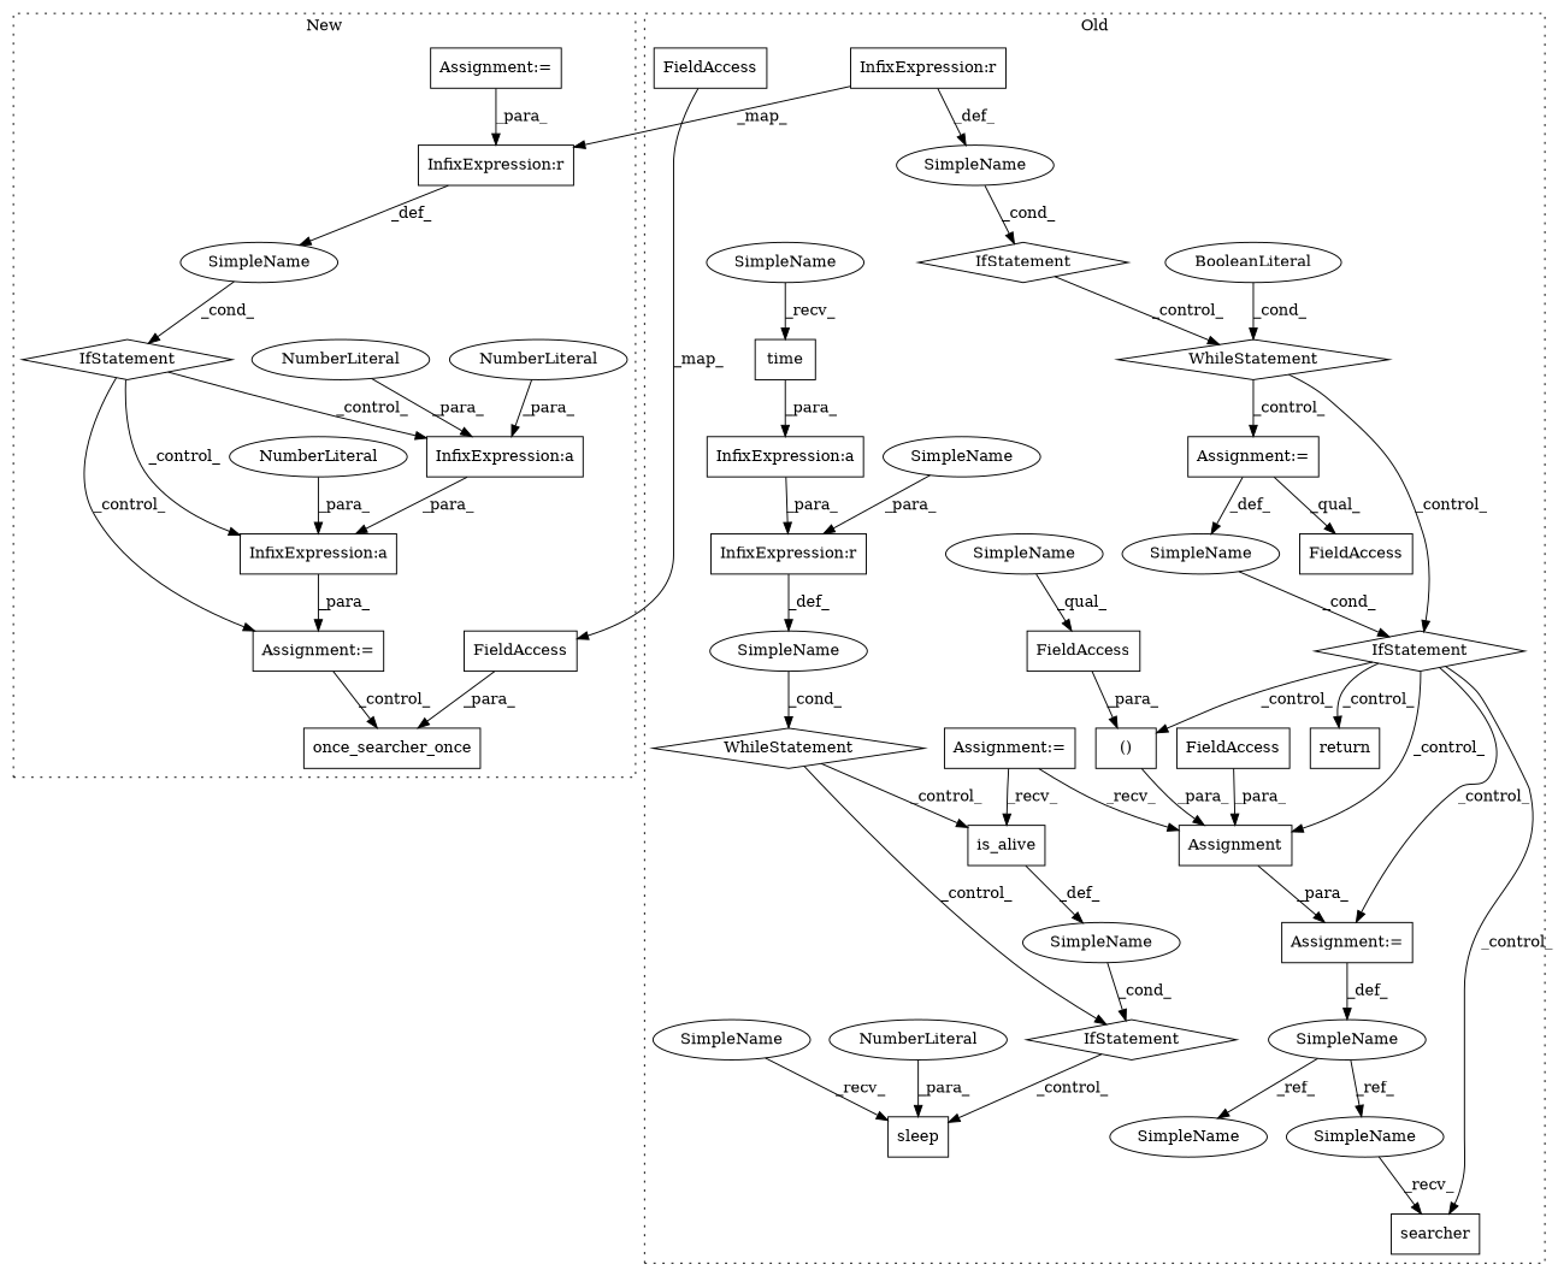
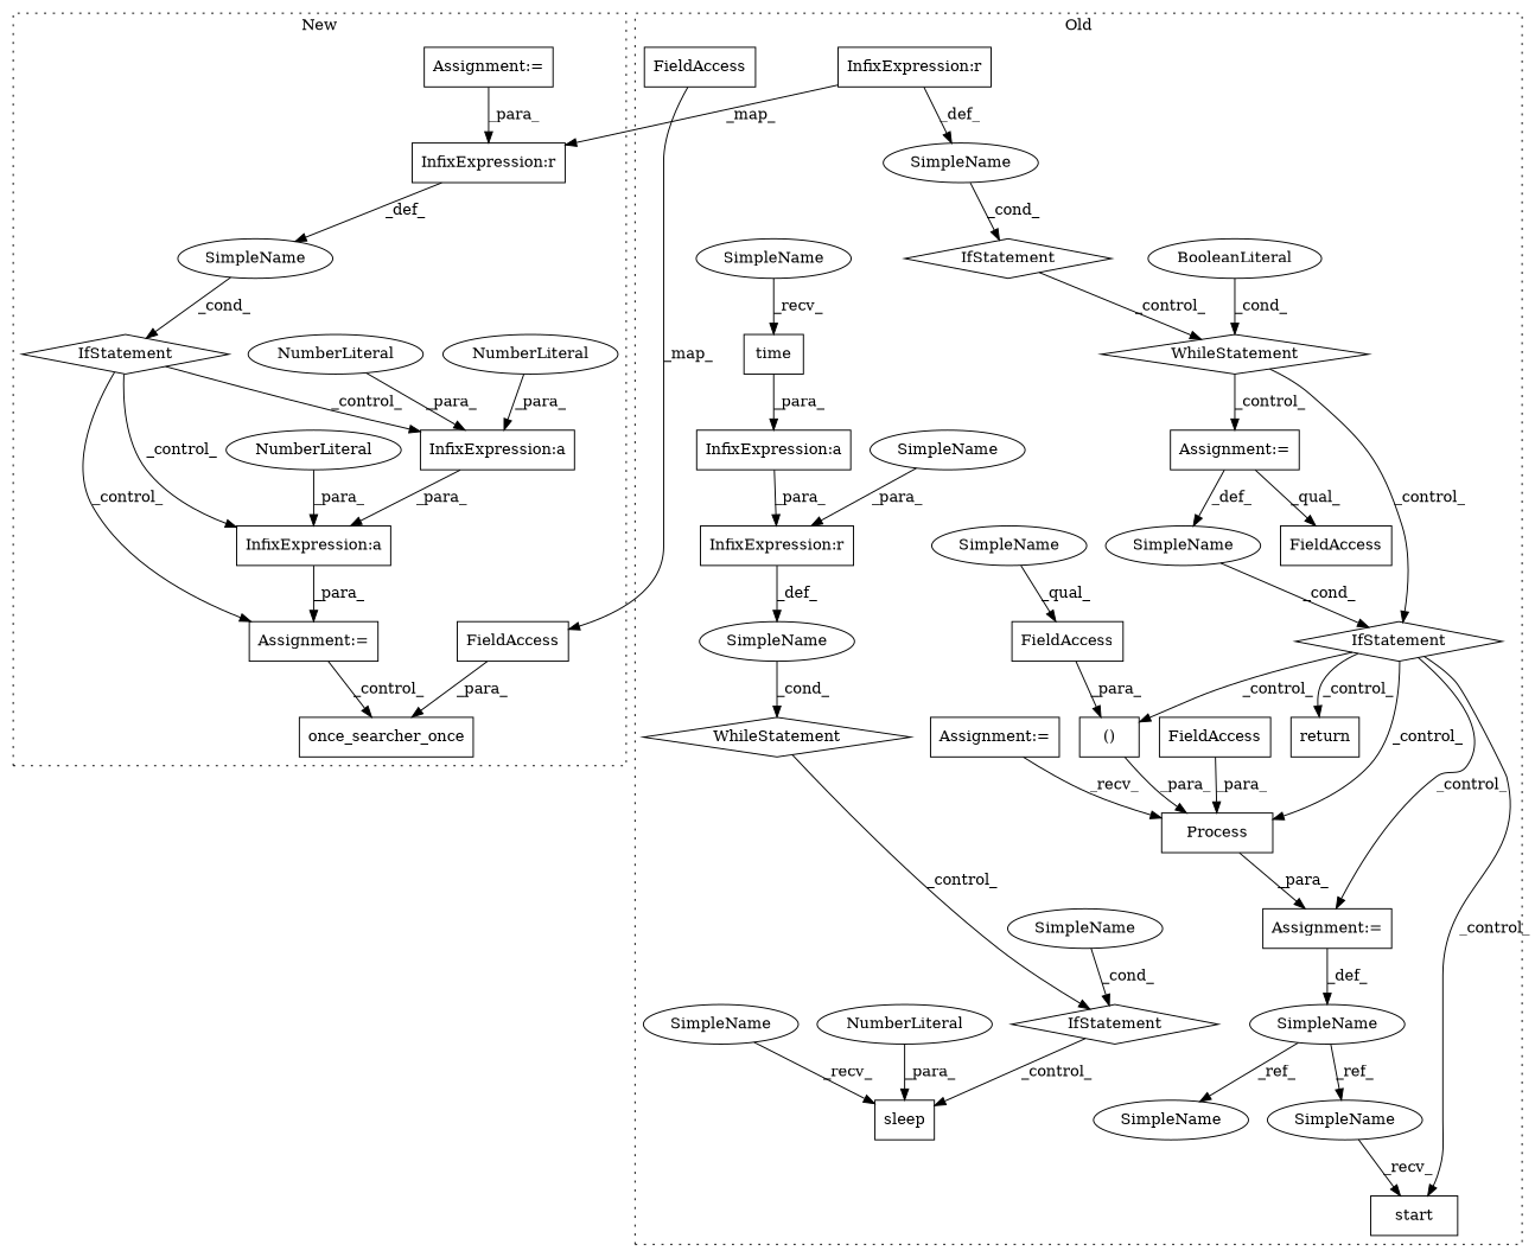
  digraph {
    node [a=42 l=1 shape=box]
-   n1 [a=32 l="8,2" label=Assignment s="6304,6426"]
+   n1 [a=32 l="8,2" label=Process s="6304,6426"]
    n2 [a=7 label="Assignment:=" s=6287]
    n3 [a=106 l=87 label="()" s=6339]
    n4 [a=22 l=17 label=FieldAccess s=6312]
-   n5 [a=32 l=7 label=searcher s=6440]
+   n5 [a=32 l=7 label=start s=6440]
    n6 [label=SimpleName s=6286 shape=ellipse]
    n7 [a=9 l=4 label=BooleanLiteral s=6141 shape=ellipse]
    n8 [label=SimpleName shape=ellipse l=""]
    n9 [label=SimpleName shape=ellipse l=""]
    n10 [a=27 l=4 label="InfixExpression:r" s=6116]
    n11 [a=27 l=4 label="InfixExpression:r" s=6771]
    n12 [a=32 l="6,1" label=sleep s="6833,6840"]
    n13 [a=32 l=6 label=time s=6751]
    n14 [a=22 l=9 label=FieldAccess s=6417]
-   n15 [a=32 l=10 label=is_alive s=6804]
    n16 [a=22 l=9 label=FieldAccess s=6701]
    n17 [a=25 l="4,2" label=IfStatement s="6798,6814" shape=diamond]
    n18 [a=27 l=3 label="InfixExpression:a" s=6757]
    n19 [a=34 label=NumberLiteral s=6839 shape=ellipse]
    n20 [label=SimpleName shape=ellipse l=""]
    n21 [label=SimpleName shape=ellipse l=""]
    n22 [a=25 l="4,2" label=IfStatement s="6102,6124" shape=diamond]
    n23 [a=7 l=15 label="Assignment:=" s=4506]
    n24 [a=25 l="4,2" label=IfStatement s="6196,6246" shape=diamond]
    n25 [a=7 label="Assignment:=" s=6165]
    n26 [a=22 l=20 label=FieldAccess s=6200]
    n27 [a=61 l="7,2" label=WhileStatement s="6737,6786" shape=diamond]
    n28 [a=41 l=7 label=return s=6260]
    n29 [a=61 l="7,2" label=WhileStatement s="6134,6145" shape=diamond]
    n30 [l=4 label=SimpleName s=6417 shape=ellipse]
    n31 [label=SimpleName s=6457 shape=ellipse]
    n32 [label=SimpleName s=6438 shape=ellipse]
    n33 [l=4 label=SimpleName s=6746 shape=ellipse]
    n34 [l=4 label=SimpleName s=6828 shape=ellipse]
    n35 [l=10 label=SimpleName s=6775 shape=ellipse]
    n36 [a=25 l="4,2" label=IfStatement s="5892,5914" shape=diamond]
    n37 [a=7 l=10 label="Assignment:=" s=4298]
    n38 [a=32 l="18,1" label=once_searcher_once s="6050,6107"]
    n39 [a=27 l=3 label="InfixExpression:a" s=5945]
    n40 [a=27 l=3 label="InfixExpression:a" s=5939]
    n41 [a=34 l=2 label=NumberLiteral s=5948 shape=ellipse]
    n42 [a=34 l=2 label=NumberLiteral s=5937 shape=ellipse]
    n43 [a=34 l=2 label=NumberLiteral s=5942 shape=ellipse]
    n44 [label=SimpleName shape=ellipse l=""]
    n45 [a=27 l=4 label="InfixExpression:r" s=5906]
    n46 [a=22 l=9 label=FieldAccess s=6098]
    n47 [a=7 label="Assignment:=" s=5934]
    subgraph cluster_1 {
      label=Old
      style=dotted
      n1
      n2
      n3
      n4
      n5
      n6
      n7
      n8
      n9
      n10
      n11
      n12
      n13
      n14
-     n15
      n16
      n17
      n18
      n19
      n20
      n21
      n22
      n23
      n24
      n25
      n26
      n27
      n28
      n29
      n30
      n31
      n32
      n33
      n34
      n35
    }
    subgraph cluster_2 {
      label=New
      style=dotted
      n36
      n37
      n38
      n39
      n40
      n41
      n42
      n43
      n44
      n45
      n46
      n47
    }
    n1 -> n2 [label=_para_]
    n2 -> n6 [label=_def_]
    n3 -> n1 [label=_para_]
    n4 -> n1 [label=_para_]
    n6 -> n31 [label=_ref_]
    n6 -> n32 [label=_ref_]
    n7 -> n29 [label=_cond_]
    n8 -> n22 [label=_cond_]
    n9 -> n24 [label=_cond_]
    n10 -> n8 [label=_def_]
    n10 -> n45 [label=_map_]
    n11 -> n20 [label=_def_]
    n13 -> n18 [label=_para_]
    n14 -> n3 [label=_para_]
-   n15 -> n21 [label=_def_]
    n16 -> n46 [label=_map_]
    n17 -> n12 [label=_control_]
    n18 -> n11 [label=_para_]
    n19 -> n12 [label=_para_]
    n20 -> n27 [label=_cond_]
    n21 -> n17 [label=_cond_]
    n22 -> n29 [label=_control_]
    n23 -> n1 [label=_recv_]
-   n23 -> n15 [label=_recv_]
    n24 -> n1 [label=_control_]
    n24 -> n2 [label=_control_]
    n24 -> n3 [label=_control_]
    n24 -> n5 [label=_control_]
    n24 -> n28 [label=_control_]
    n25 -> n9 [label=_def_]
    n25 -> n26 [label=_qual_]
-   n27 -> n15 [label=_control_]
    n27 -> n17 [label=_control_]
    n29 -> n24 [label=_control_]
    n29 -> n25 [label=_control_]
    n30 -> n14 [label=_qual_]
    n32 -> n5 [label=_recv_]
    n33 -> n13 [label=_recv_]
    n34 -> n12 [label=_recv_]
    n35 -> n11 [label=_para_]
    n36 -> n39 [label=_control_]
    n36 -> n40 [label=_control_]
    n36 -> n47 [label=_control_]
    n37 -> n45 [label=_para_]
    n39 -> n47 [label=_para_]
    n40 -> n39 [label=_para_]
    n41 -> n39 [label=_para_]
    n42 -> n40 [label=_para_]
    n43 -> n40 [label=_para_]
    n44 -> n36 [label=_cond_]
    n45 -> n44 [label=_def_]
    n46 -> n38 [label=_para_]
    n47 -> n38 [label=_control_]
  }
